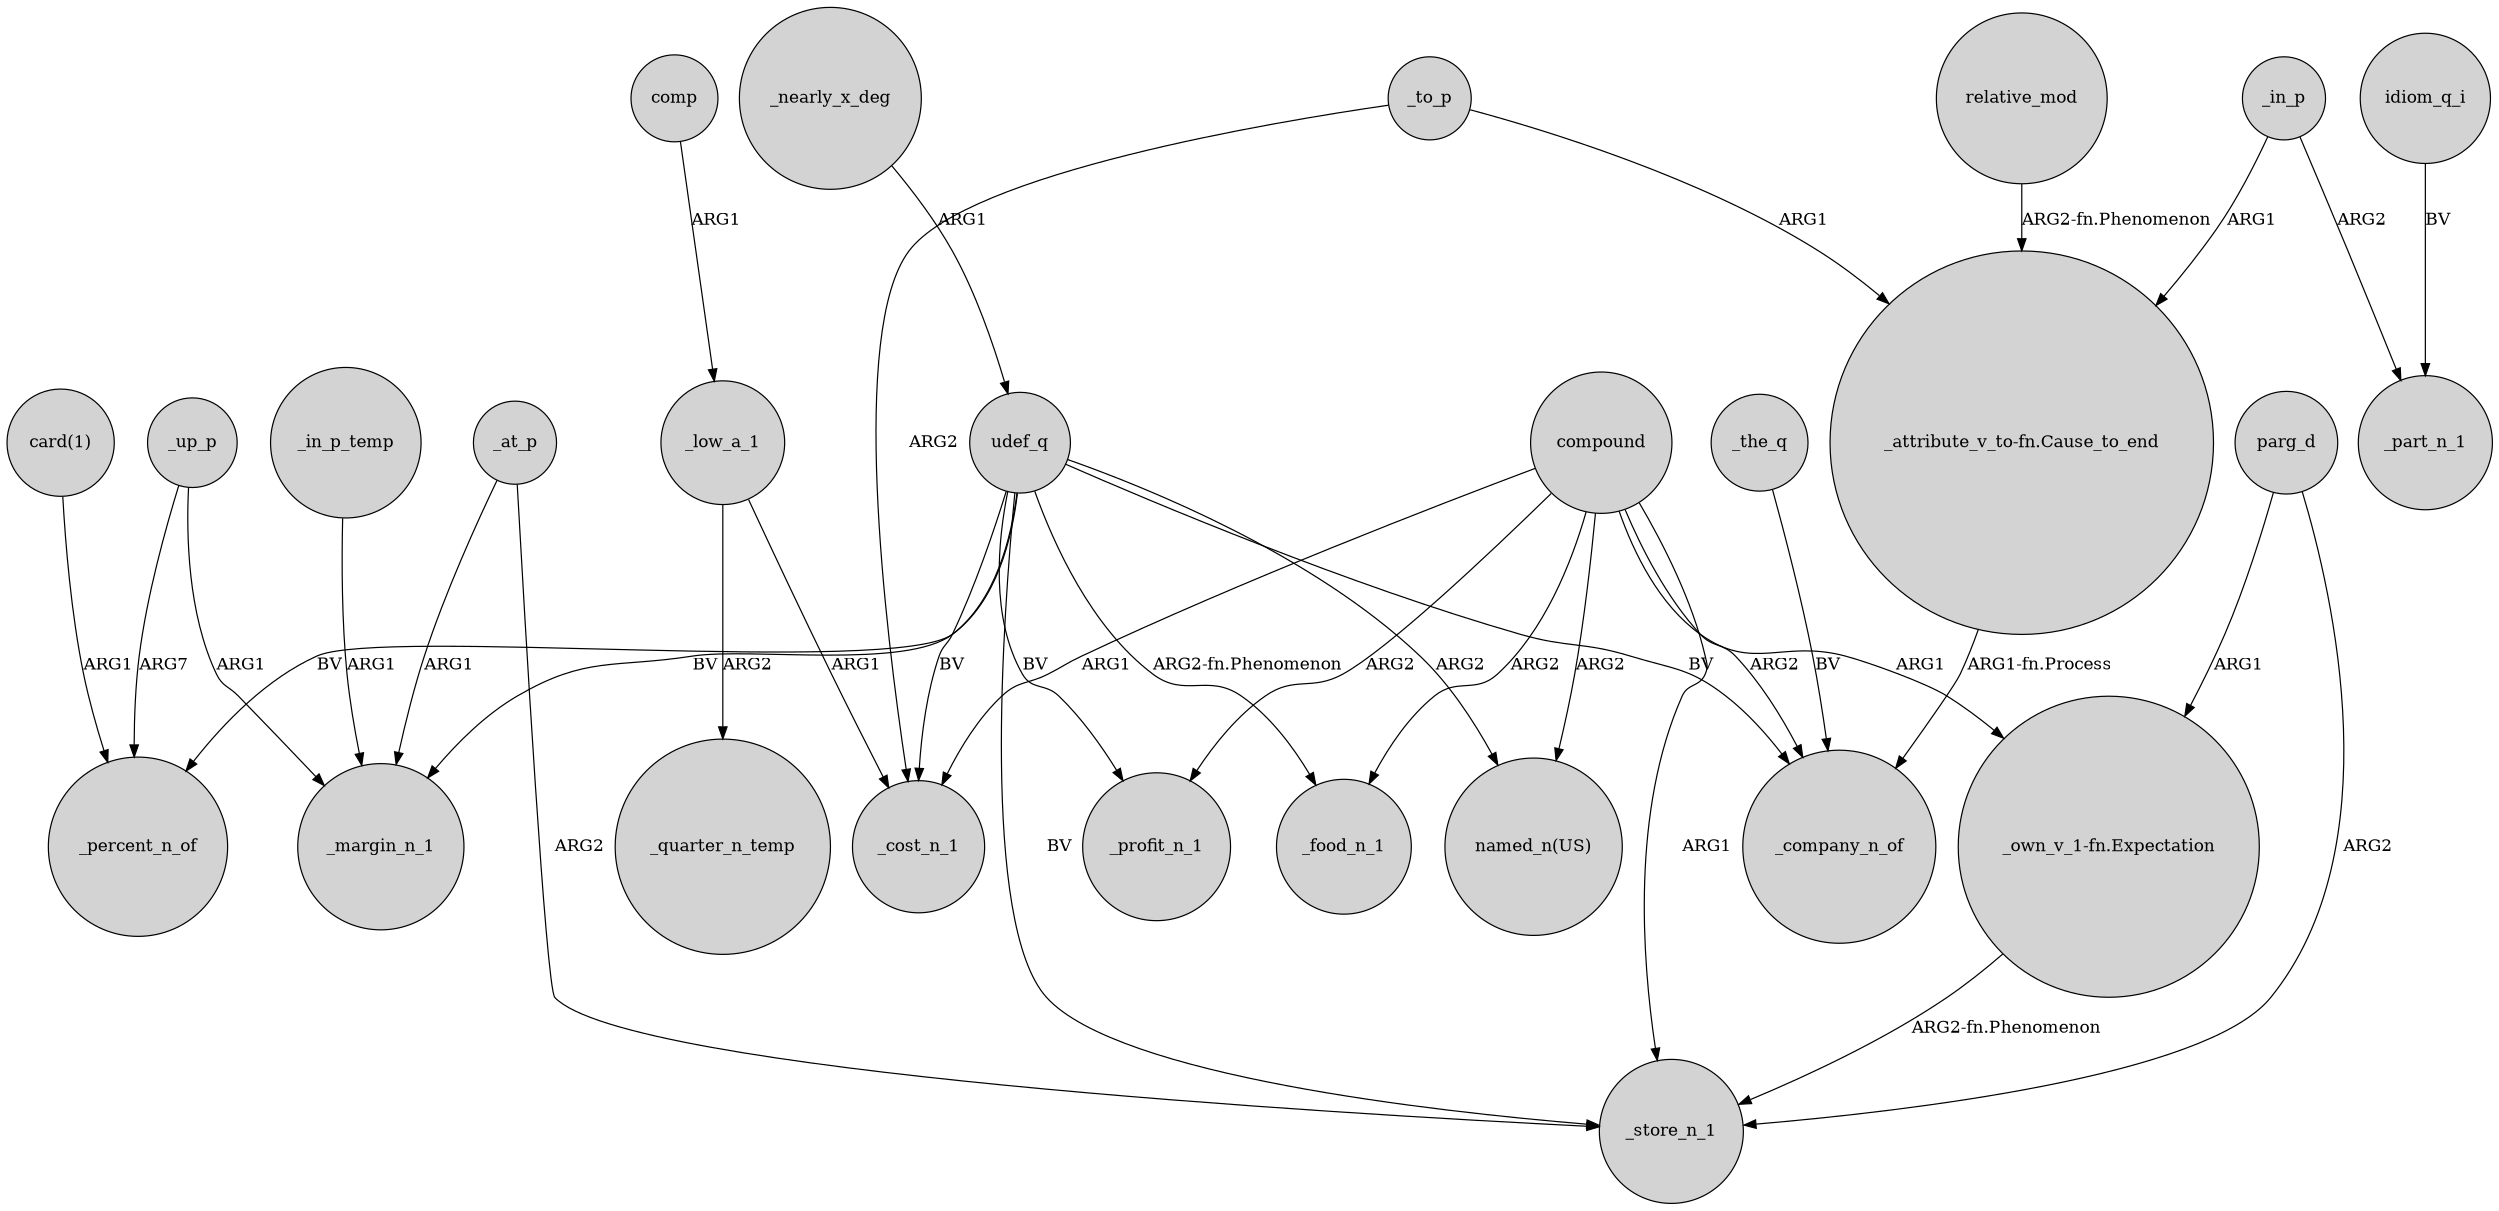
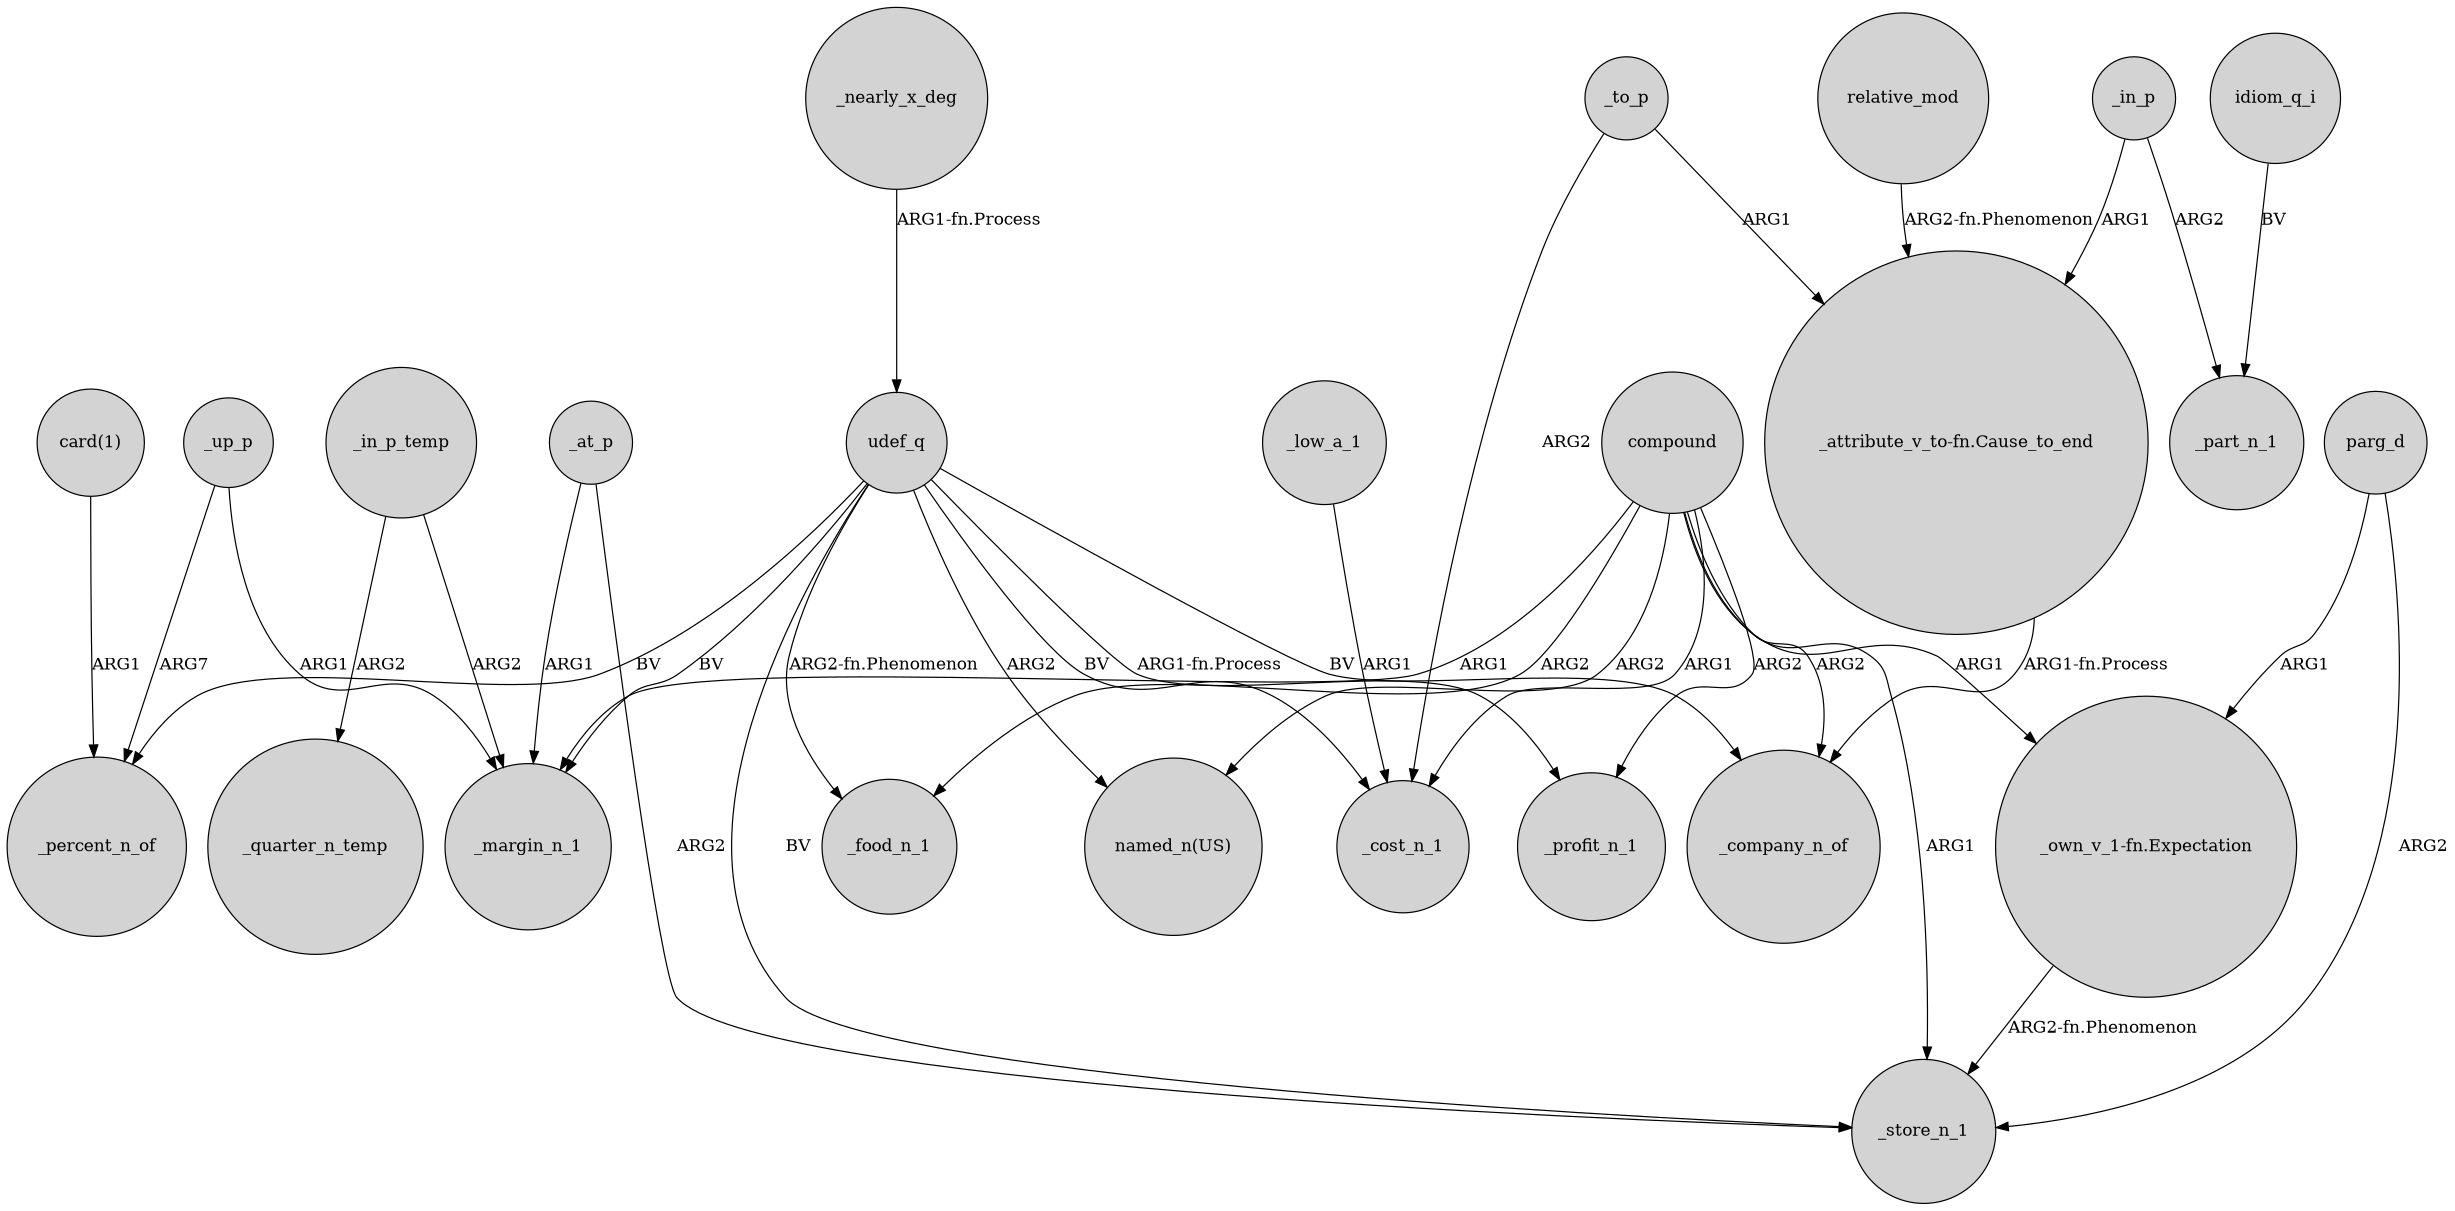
  digraph {
    node [shape=circle style=filled]
    _up_p
    _percent_n_of
    _margin_n_1
    _in_p_temp
    _quarter_n_temp
-   comp
    _low_a_1
    _cost_n_1
    parg_d
    _store_n_1
    "_own_v_1-fn.Expectation"
    compound
    _profit_n_1
    _company_n_of
    _food_n_1
    "named_n(US)"
    _at_p
-   _the_q
    _in_p
    "_attribute_v_to-fn.Cause_to_end"
    _part_n_1
    udef_q
    relative_mod
    _to_p
    idiom_q_i
    "card(1)"
    _nearly_x_deg
    _up_p -> _percent_n_of [label=ARG7]
    _up_p -> _margin_n_1 [label=ARG1]
-   _in_p_temp -> _margin_n_1 [label=ARG1]
-   _low_a_1 -> _quarter_n_temp [label=ARG2]
-   comp -> _low_a_1 [label=ARG1]
+   _in_p_temp -> _margin_n_1 [label=ARG2]
+   _in_p_temp -> _quarter_n_temp [label=ARG2]
    _low_a_1 -> _cost_n_1 [label=ARG1]
    parg_d -> _store_n_1 [label=ARG2]
    parg_d -> "_own_v_1-fn.Expectation" [label=ARG1]
    "_own_v_1-fn.Expectation" -> _store_n_1 [label="ARG2-fn.Phenomenon"]
+   compound -> _margin_n_1 [label=ARG1]
    compound -> _cost_n_1 [label=ARG1]
    compound -> _store_n_1 [label=ARG1]
    compound -> "_own_v_1-fn.Expectation" [label=ARG1]
    compound -> _profit_n_1 [label=ARG2]
    compound -> _company_n_of [label=ARG2]
    compound -> _food_n_1 [label=ARG2]
    compound -> "named_n(US)" [label=ARG2]
    _at_p -> _margin_n_1 [label=ARG1]
    _at_p -> _store_n_1 [label=ARG2]
-   _the_q -> _company_n_of [label=BV]
    _in_p -> "_attribute_v_to-fn.Cause_to_end" [label=ARG1]
    _in_p -> _part_n_1 [label=ARG2]
    "_attribute_v_to-fn.Cause_to_end" -> _company_n_of [label="ARG1-fn.Process"]
    udef_q -> _percent_n_of [label=BV]
    udef_q -> _margin_n_1 [label=BV]
    udef_q -> _cost_n_1 [label=BV]
    udef_q -> _store_n_1 [label=BV]
-   udef_q -> _profit_n_1 [label=BV]
+   udef_q -> _profit_n_1 [label="ARG1-fn.Process"]
    udef_q -> _company_n_of [label=BV]
    udef_q -> _food_n_1 [label="ARG2-fn.Phenomenon"]
    udef_q -> "named_n(US)" [label=ARG2]
    relative_mod -> "_attribute_v_to-fn.Cause_to_end" [label="ARG2-fn.Phenomenon"]
    _to_p -> _cost_n_1 [label=ARG2]
    _to_p -> "_attribute_v_to-fn.Cause_to_end" [label=ARG1]
    idiom_q_i -> _part_n_1 [label=BV]
    "card(1)" -> _percent_n_of [label=ARG1]
-   _nearly_x_deg -> udef_q [label=ARG1]
+   _nearly_x_deg -> udef_q [label="ARG1-fn.Process"]
  }
